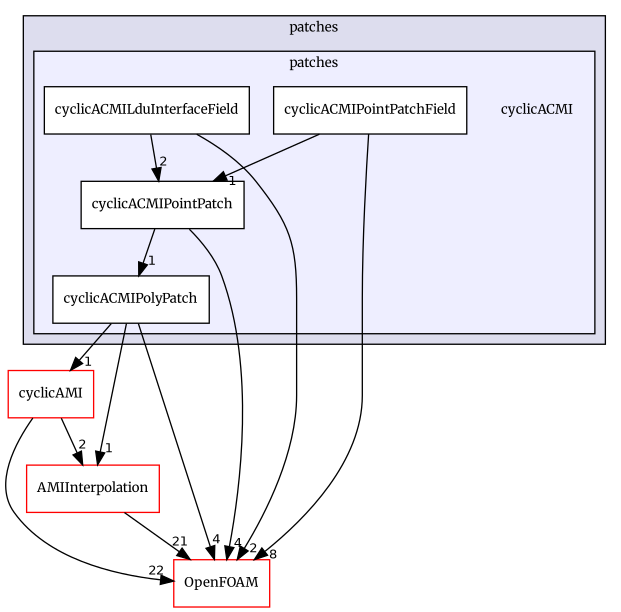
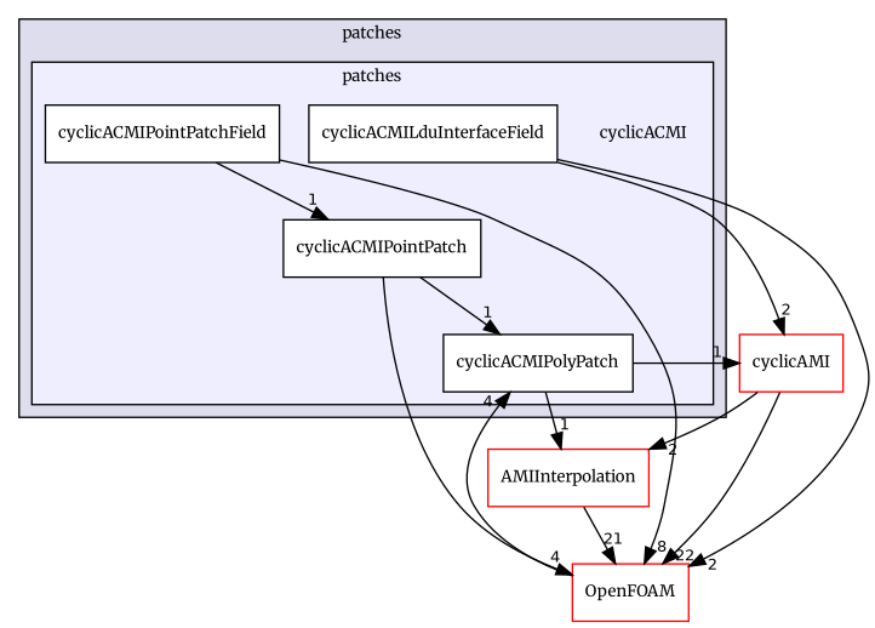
  digraph {
    compound=true
    fontname=Merriweather
    node [fontname=Merriweather fontsize=10 shape=box color=black]
    edge [headlabel=1 labeldistance=1.5 labelfontname=Helvetica labelfontsize=10 fontname=Merriweather]
    n1 [label=cyclicACMI shape=plaintext color=""]
    n2 [fillcolor=white label=cyclicACMILduInterfaceField style=filled]
    n3 [fillcolor=white label=cyclicACMIPointPatch style=filled]
    n4 [fillcolor=white label=cyclicACMIPointPatchField style=filled]
    n5 [fillcolor=white label=cyclicACMIPolyPatch style=filled]
    n6 [color=red label=cyclicAMI]
    n7 [color=red label=OpenFOAM]
    n8 [color=red label=AMIInterpolation]
    subgraph cluster_1 {
      bgcolor="#ddddee"
      fontsize=10
      label=patches
      pencolor=black
      subgraph cluster_2 {
        bgcolor="#eeeeff"
        fontsize=10
        pencolor=black
        n1
        n2
        n3
        n4
        n5
      }
    }
-   n2 -> n3 [headlabel=2]
+   n2 -> n6 [headlabel=2]
    n2 -> n7 [headlabel=2]
    n3 -> n5
    n3 -> n7 [headlabel=4]
    n4 -> n3
    n4 -> n7 [headlabel=8]
    n5 -> n6
-   n5 -> n7 [headlabel=4]
+   n7 -> n5 [headlabel=4]
    n5 -> n8
    n6 -> n7 [headlabel=22]
    n6 -> n8 [headlabel=2]
    n8 -> n7 [headlabel=21]
  }
